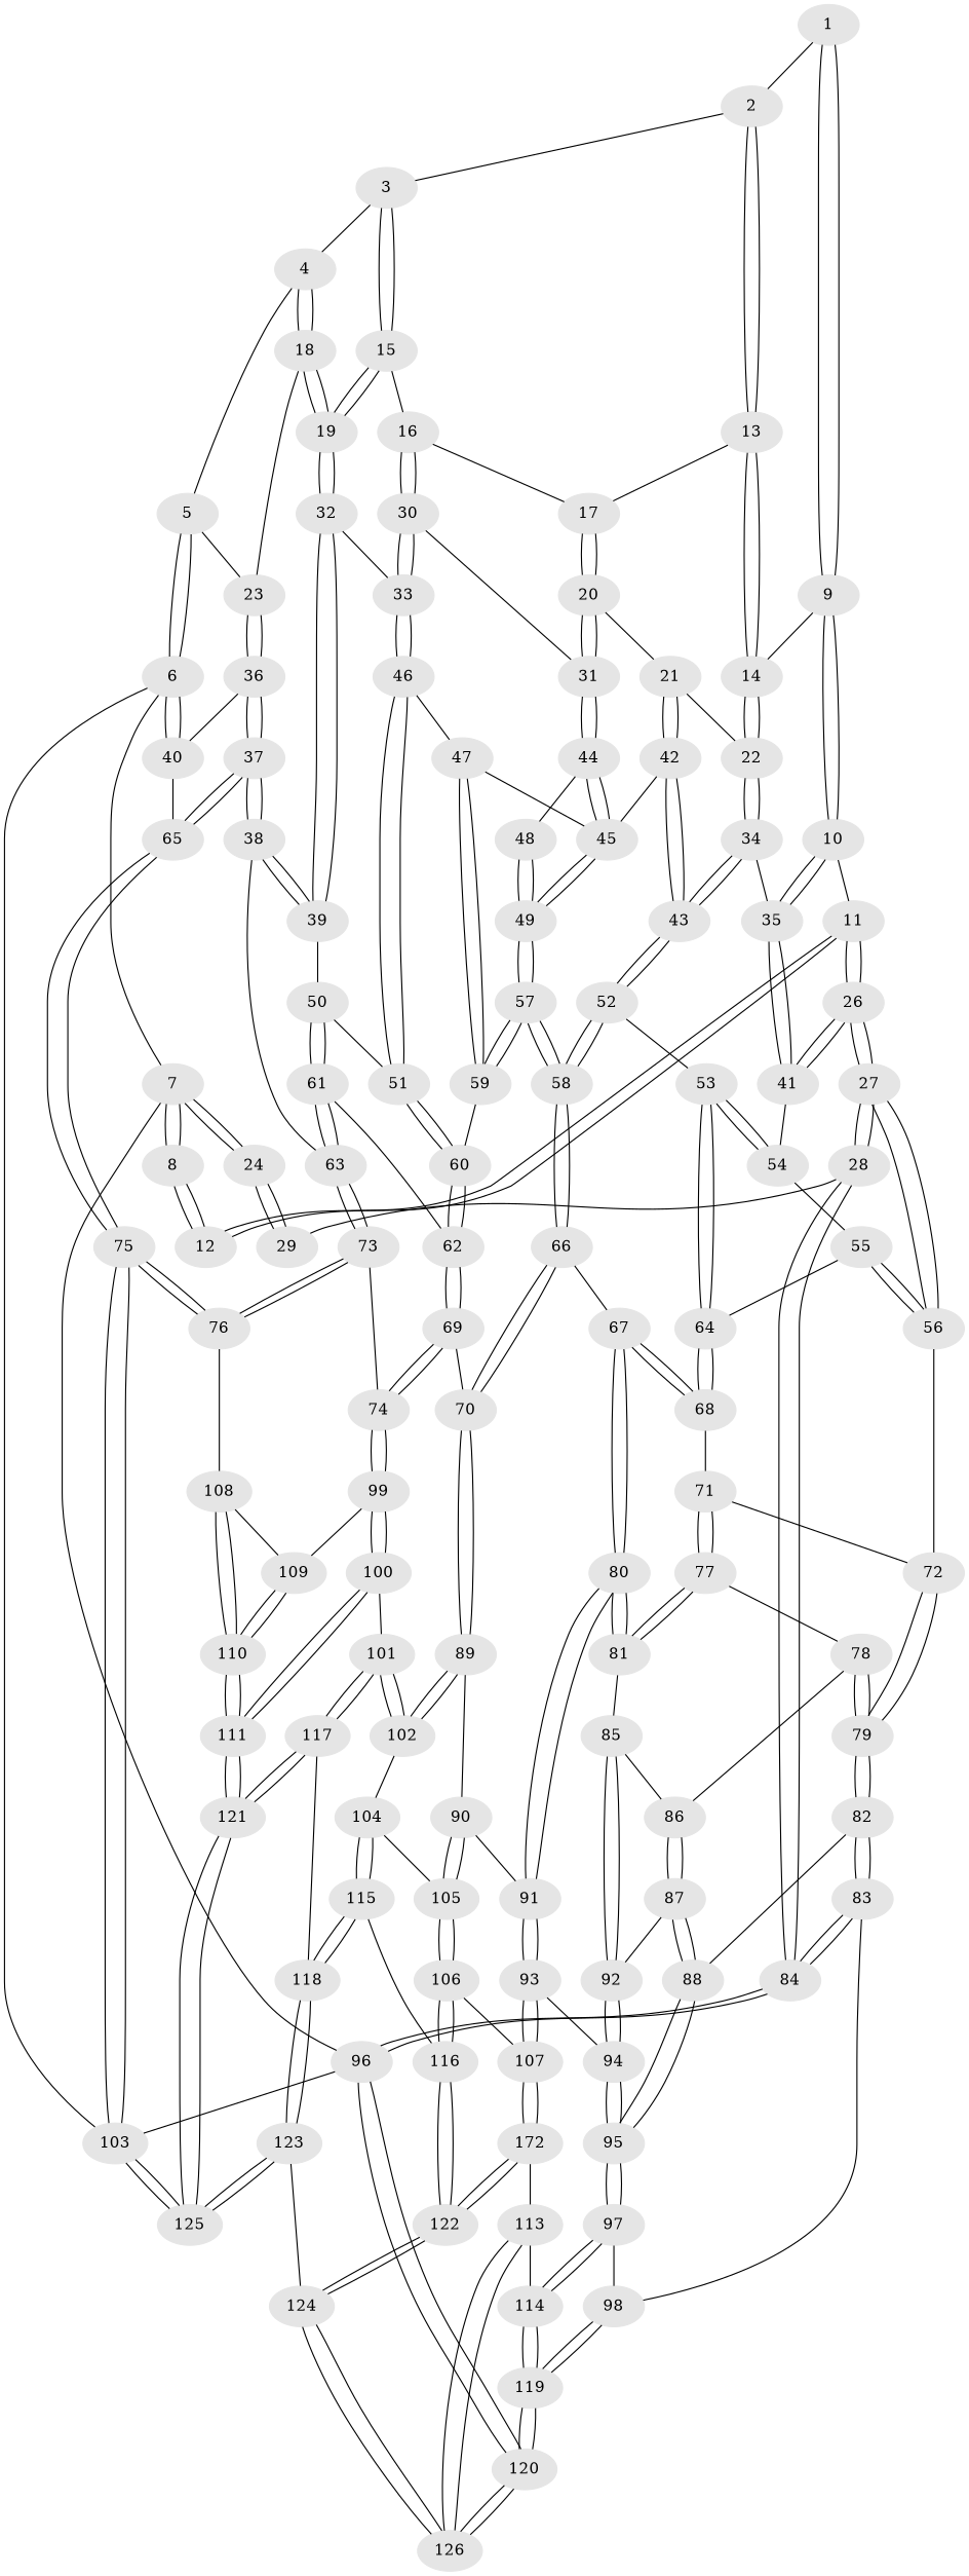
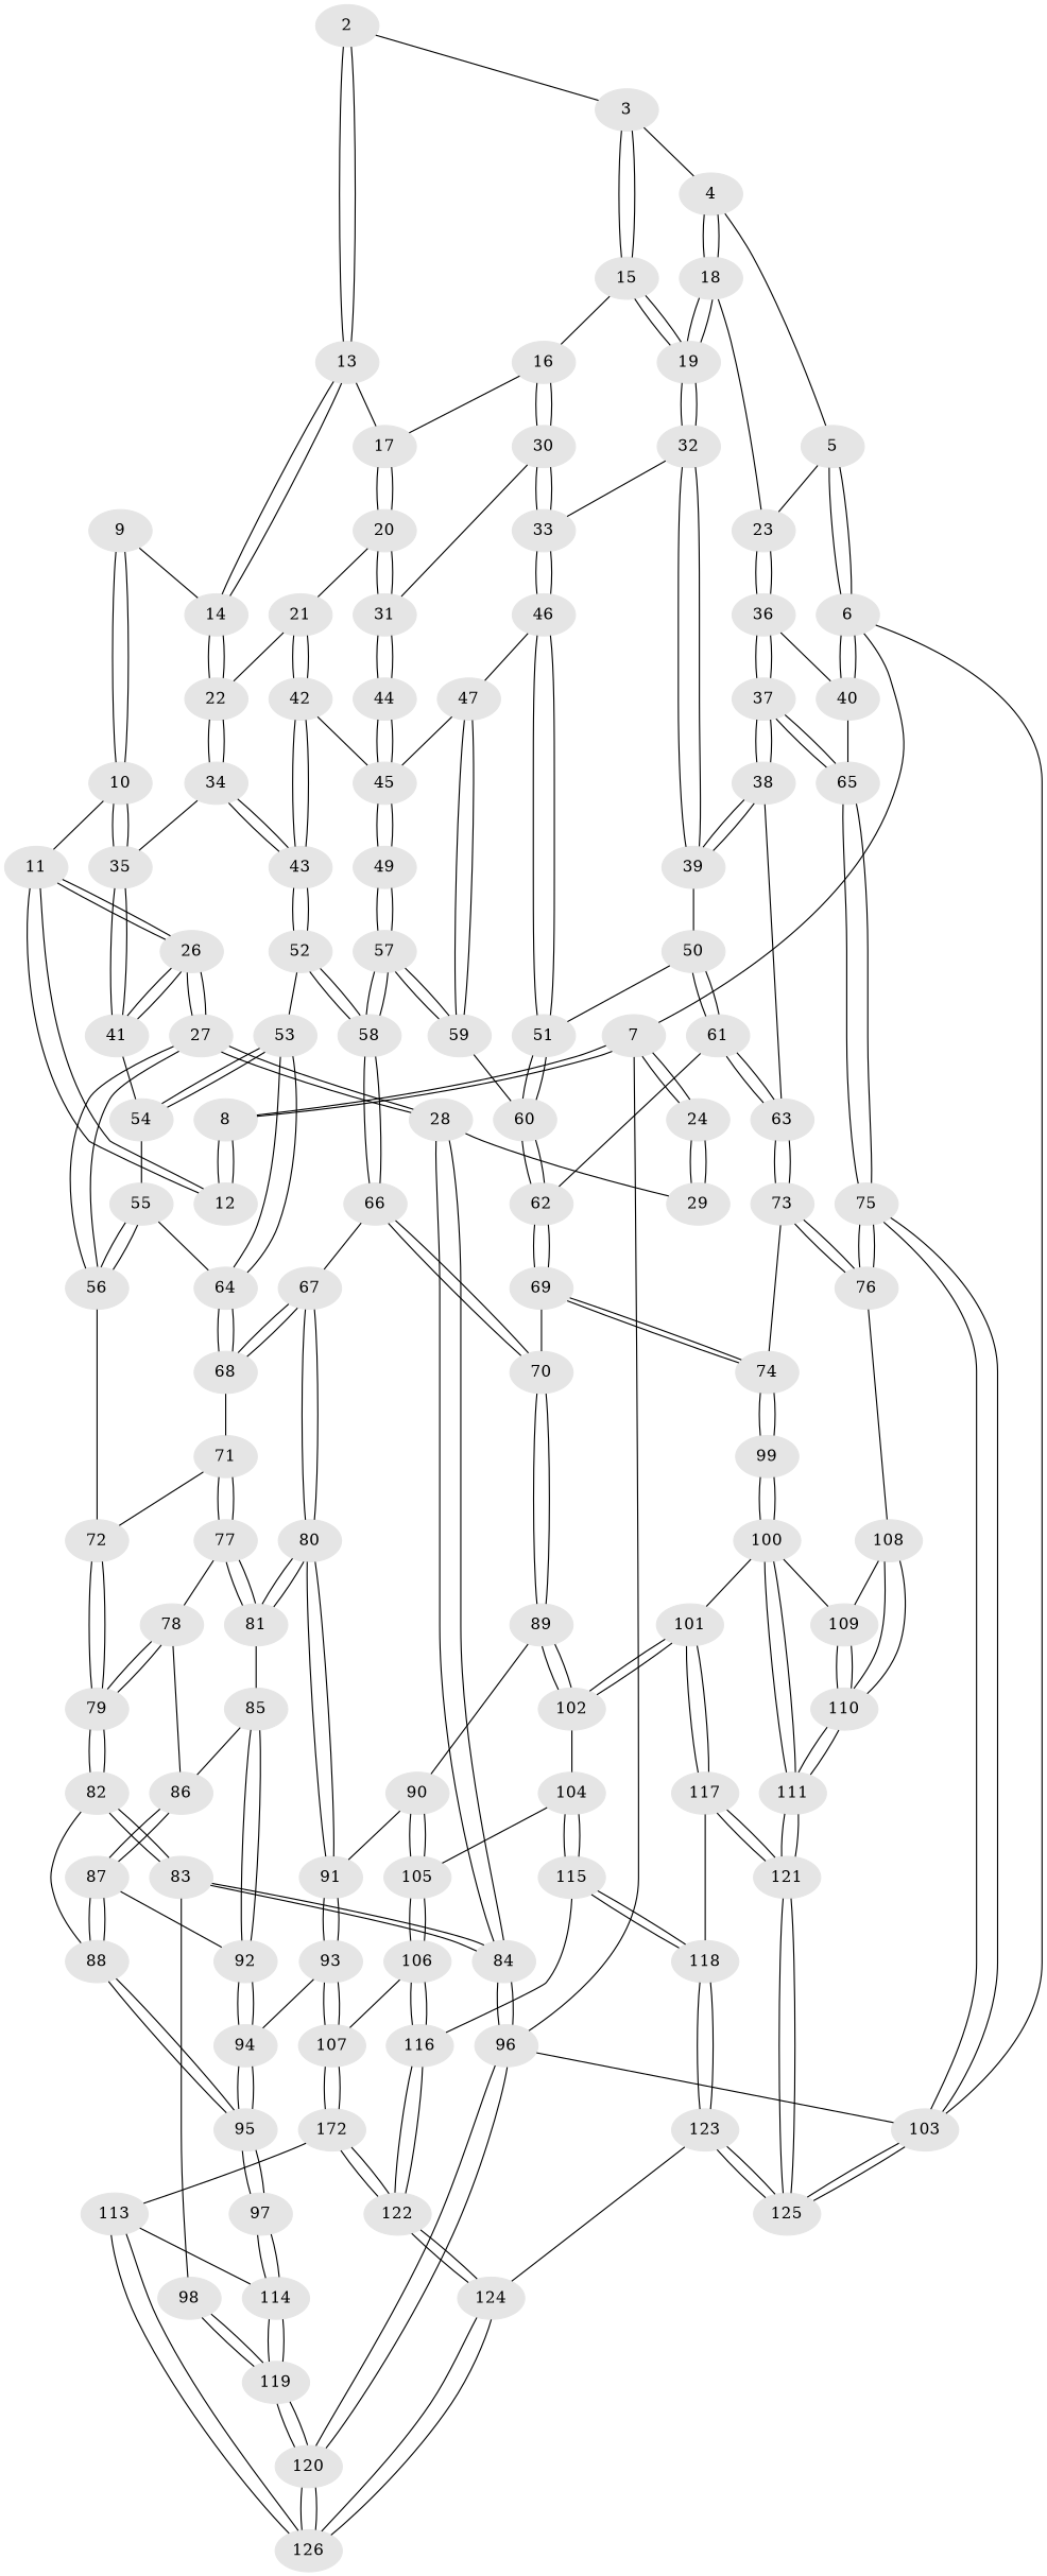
  graph {
    node [color=gray90 style=filled]
-   1
    2
    9
    3
    13
    10
    14
    4
    15
    17
    5
    18
    16
    19
    6
    23
    7
    40
    103
    36
    8
    24
    96
    65
    125
    12
    29
    120
    11
    35
    22
    26
    41
    27
    20
    34
    30
    32
    31
    33
    21
    39
    42
    44
    43
    45
    37
    28
    56
    54
    84
    72
    46
-   48
    50
    47
    51
    52
    38
    63
    75
    73
    61
    55
    49
    53
    58
    57
    59
    60
    62
    64
    66
    68
    79
    67
    70
    69
    74
    76
    71
    80
    89
    81
    91
    77
    99
    90
    102
    78
    82
    108
    100
    109
    110
    86
    85
    87
    83
    88
    93
    92
    98
    95
    119
    94
    97
    105
    104
    106
    107
    n112 [label=172]
    114
    126
    101
    111
    117
    121
    118
    115
    116
    122
    113
    124
    123
-   1 -- 2
-   1 -- 9
-   1 -- 9
    2 -- 3
    2 -- 13
    2 -- 13
    9 -- 10
    9 -- 10
    9 -- 14
    3 -- 4
    3 -- 15
    3 -- 15
    13 -- 14
    13 -- 14
    13 -- 17
    10 -- 11
    10 -- 35
    10 -- 35
    14 -- 22
    14 -- 22
    4 -- 5
    4 -- 18
    4 -- 18
    15 -- 16
    15 -- 19
    15 -- 19
    17 -- 20
    17 -- 20
    5 -- 6
    5 -- 6
    5 -- 23
    18 -- 19
    18 -- 19
    18 -- 23
    16 -- 17
    16 -- 30
    16 -- 30
    19 -- 32
    19 -- 32
    6 -- 7
    6 -- 40
    6 -- 40
    6 -- 103
    23 -- 36
    23 -- 36
    7 -- 8
    7 -- 8
    7 -- 24
    7 -- 24
    7 -- 96
    40 -- 65
    103 -- 125
    103 -- 125
    36 -- 40
    36 -- 37
    36 -- 37
    8 -- 12
    8 -- 12
    24 -- 29
    24 -- 29
    96 -- 103
    96 -- 120
    96 -- 120
    65 -- 75
    65 -- 75
    120 -- 126
    120 -- 126
    11 -- 12
    11 -- 12
    11 -- 26
    11 -- 26
    35 -- 41
    35 -- 41
    22 -- 34
    22 -- 34
    26 -- 41
    26 -- 41
    26 -- 27
    26 -- 27
    41 -- 54
    27 -- 28
    27 -- 28
    27 -- 56
    27 -- 56
    20 -- 31
    20 -- 31
    20 -- 21
    34 -- 35
    34 -- 43
    34 -- 43
    30 -- 31
    30 -- 33
    30 -- 33
    32 -- 33
    32 -- 39
    32 -- 39
    31 -- 44
    31 -- 44
    33 -- 46
    33 -- 46
    21 -- 22
    21 -- 42
    21 -- 42
    39 -- 50
    42 -- 43
    42 -- 43
    42 -- 45
    44 -- 45
    44 -- 45
-   44 -- 48
    43 -- 52
    43 -- 52
    45 -- 49
    45 -- 49
    37 -- 65
    37 -- 65
    37 -- 38
    37 -- 38
    28 -- 29
    28 -- 84
    28 -- 84
    56 -- 72
    54 -- 55
    84 -- 96
    84 -- 96
    72 -- 79
    72 -- 79
    46 -- 47
    46 -- 51
    46 -- 51
-   48 -- 49
-   48 -- 49
    50 -- 51
    50 -- 61
    50 -- 61
    47 -- 45
    47 -- 59
    47 -- 59
    51 -- 60
    51 -- 60
    52 -- 53
    52 -- 58
    52 -- 58
    38 -- 39
    38 -- 39
    38 -- 63
    63 -- 73
    63 -- 73
    75 -- 103
    75 -- 103
    75 -- 76
    75 -- 76
    73 -- 74
    73 -- 76
    73 -- 76
    61 -- 63
    61 -- 63
    61 -- 62
    55 -- 56
    55 -- 56
    55 -- 64
    49 -- 57
    49 -- 57
    53 -- 54
    53 -- 54
    53 -- 64
    53 -- 64
    58 -- 66
    58 -- 66
    57 -- 58
    57 -- 58
    57 -- 59
    57 -- 59
    59 -- 60
    60 -- 62
    60 -- 62
    62 -- 69
    62 -- 69
    64 -- 68
    64 -- 68
    66 -- 67
    66 -- 70
    66 -- 70
    68 -- 71
    79 -- 82
    79 -- 82
    67 -- 68
    67 -- 68
    67 -- 80
    67 -- 80
    70 -- 89
    70 -- 89
    69 -- 70
    69 -- 74
    69 -- 74
    74 -- 99
    74 -- 99
    76 -- 108
    71 -- 72
    71 -- 77
    71 -- 77
    80 -- 81
    80 -- 81
    80 -- 91
    80 -- 91
    89 -- 90
    89 -- 102
    89 -- 102
    81 -- 85
    91 -- 93
    91 -- 93
    77 -- 81
    77 -- 81
    77 -- 78
    99 -- 100
    99 -- 100
-   99 -- 109
+   100 -- 109
    90 -- 91
    90 -- 105
    90 -- 105
    102 -- 104
    78 -- 79
    78 -- 79
    78 -- 86
    82 -- 83
    82 -- 83
    82 -- 88
    108 -- 109
    108 -- 110
    108 -- 110
    100 -- 101
    100 -- 111
    100 -- 111
    109 -- 110
    109 -- 110
    110 -- 111
    110 -- 111
    86 -- 87
    86 -- 87
    85 -- 86
    85 -- 92
    85 -- 92
    87 -- 88
    87 -- 88
    87 -- 92
    83 -- 84
    83 -- 84
    83 -- 98
    88 -- 95
    88 -- 95
    93 -- 94
    93 -- 107
    93 -- 107
    92 -- 94
    92 -- 94
    98 -- 119
    98 -- 119
    95 -- 97
    95 -- 97
    119 -- 120
    119 -- 120
    94 -- 95
    94 -- 95
-   97 -- 98
    97 -- 114
    97 -- 114
    105 -- 106
    105 -- 106
    104 -- 105
    104 -- 115
    104 -- 115
    106 -- 107
    106 -- 116
    106 -- 116
    107 -- n112
    107 -- n112
    n112 -- 122
    n112 -- 122
    n112 -- 113
    114 -- 119
    114 -- 119
    101 -- 102
    101 -- 102
    101 -- 117
    101 -- 117
    111 -- 121
    111 -- 121
    117 -- 121
    117 -- 121
    117 -- 118
    121 -- 125
    121 -- 125
    118 -- 123
    118 -- 123
    115 -- 118
    115 -- 118
    115 -- 116
    116 -- 122
    116 -- 122
    122 -- 124
    122 -- 124
    113 -- 114
    113 -- 126
    113 -- 126
    124 -- 126
    124 -- 126
    123 -- 125
    123 -- 125
    123 -- 124
  }
